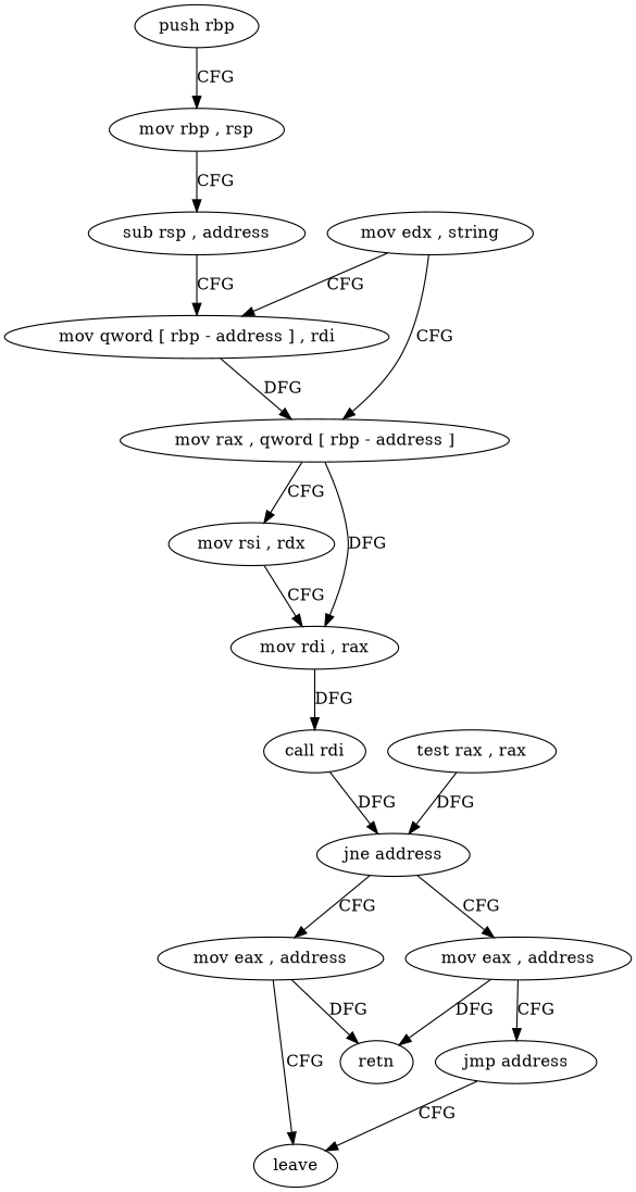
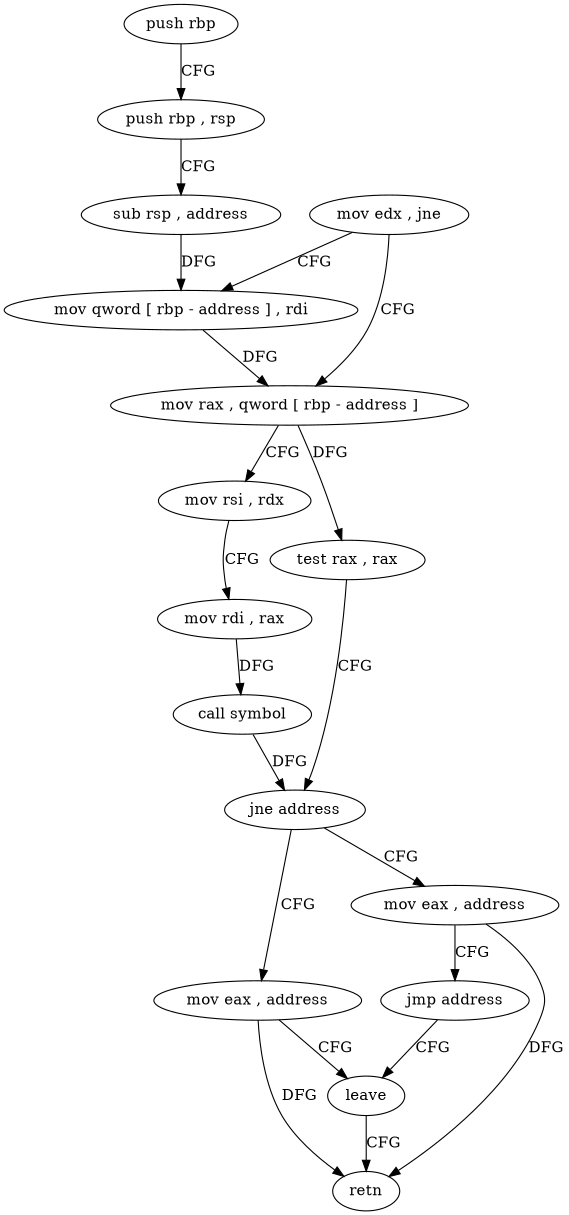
  digraph {
    n1 [label="push rbp"]
-   n2 [label="mov rbp , rsp"]
+   n2 [label="push rbp , rsp"]
    n3 [label="sub rsp , address"]
    n4 [label="mov qword [ rbp - address ] , rdi"]
    n5 [label="mov rax , qword [ rbp - address ]"]
-   n6 [label="mov edx , string"]
+   n6 [label="mov edx , jne"]
    n7 [label="mov rsi , rdx"]
    n8 [label="mov rdi , rax"]
-   n9 [label="call rdi"]
+   n9 [label="call symbol"]
    n10 [label="jne address"]
    n11 [label="test rax , rax"]
    n12 [label="mov eax , address"]
    n13 [label="mov eax , address"]
    n14 [label=leave]
    n15 [label=retn]
    n16 [label="jmp address"]
    n1 -> n2 [label=CFG]
    n2 -> n3 [label=CFG]
-   n3 -> n4 [label=CFG]
+   n3 -> n4 [label=DFG]
    n4 -> n5 [label=DFG]
    n5 -> n7 [label=CFG]
-   n5 -> n8 [label=DFG]
+   n5 -> n11 [label=DFG]
    n6 -> n4 [label=CFG]
    n6 -> n5 [label=CFG]
    n7 -> n8 [label=CFG]
    n8 -> n9 [label=DFG]
    n9 -> n10 [label=DFG]
    n10 -> n12 [label=CFG]
    n10 -> n13 [label=CFG]
-   n11 -> n10 [label=DFG]
+   n11 -> n10 [label=CFG]
    n12 -> n14 [label=CFG]
    n12 -> n15 [label=DFG]
    n13 -> n15 [label=DFG]
    n13 -> n16 [label=CFG]
+   n14 -> n15 [label=CFG]
    n16 -> n14 [label=CFG]
  }
